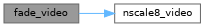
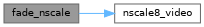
  digraph {
    rankdir=LR
    node [fontname=Helvetica fontsize=10 shape=box style=filled]
-   n1 [color=gray40 fillcolor=grey60 fontcolor=black height=0.2 label=fade_video width=0.4]
+   n1 [color=gray40 fillcolor=grey60 fontcolor=black height=0.2 label=fade_nscale width=0.4]
    n2 [color=grey40 fillcolor=white height=0.2 label=nscale8_video width=0.4]
    n1 -> n2 [color=steelblue1 fontname=Helvetica fontsize=10 labelfontname=Helvetica labelfontsize=10 style=solid]
  }
